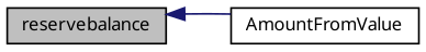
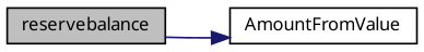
  digraph {
    rankdir=LR
    fontname="Noto Sans"
    node [color=black fontname="Noto Sans" fontsize=10 shape=record style=filled]
    n1 [fillcolor=grey75 fontcolor=black height=0.2 label=reservebalance width=0.4]
    n2 [fillcolor=white height=0.2 label=AmountFromValue width=0.4]
-   n2 -> n1 [color=midnightblue fontname="Noto Sans" fontsize=10 labelfontname=Helvetica labelfontsize=10 style=solid]
+   n1 -> n2 [color=midnightblue fontname="Noto Sans" fontsize=10 labelfontname=Helvetica labelfontsize=10 style=solid]
  }
